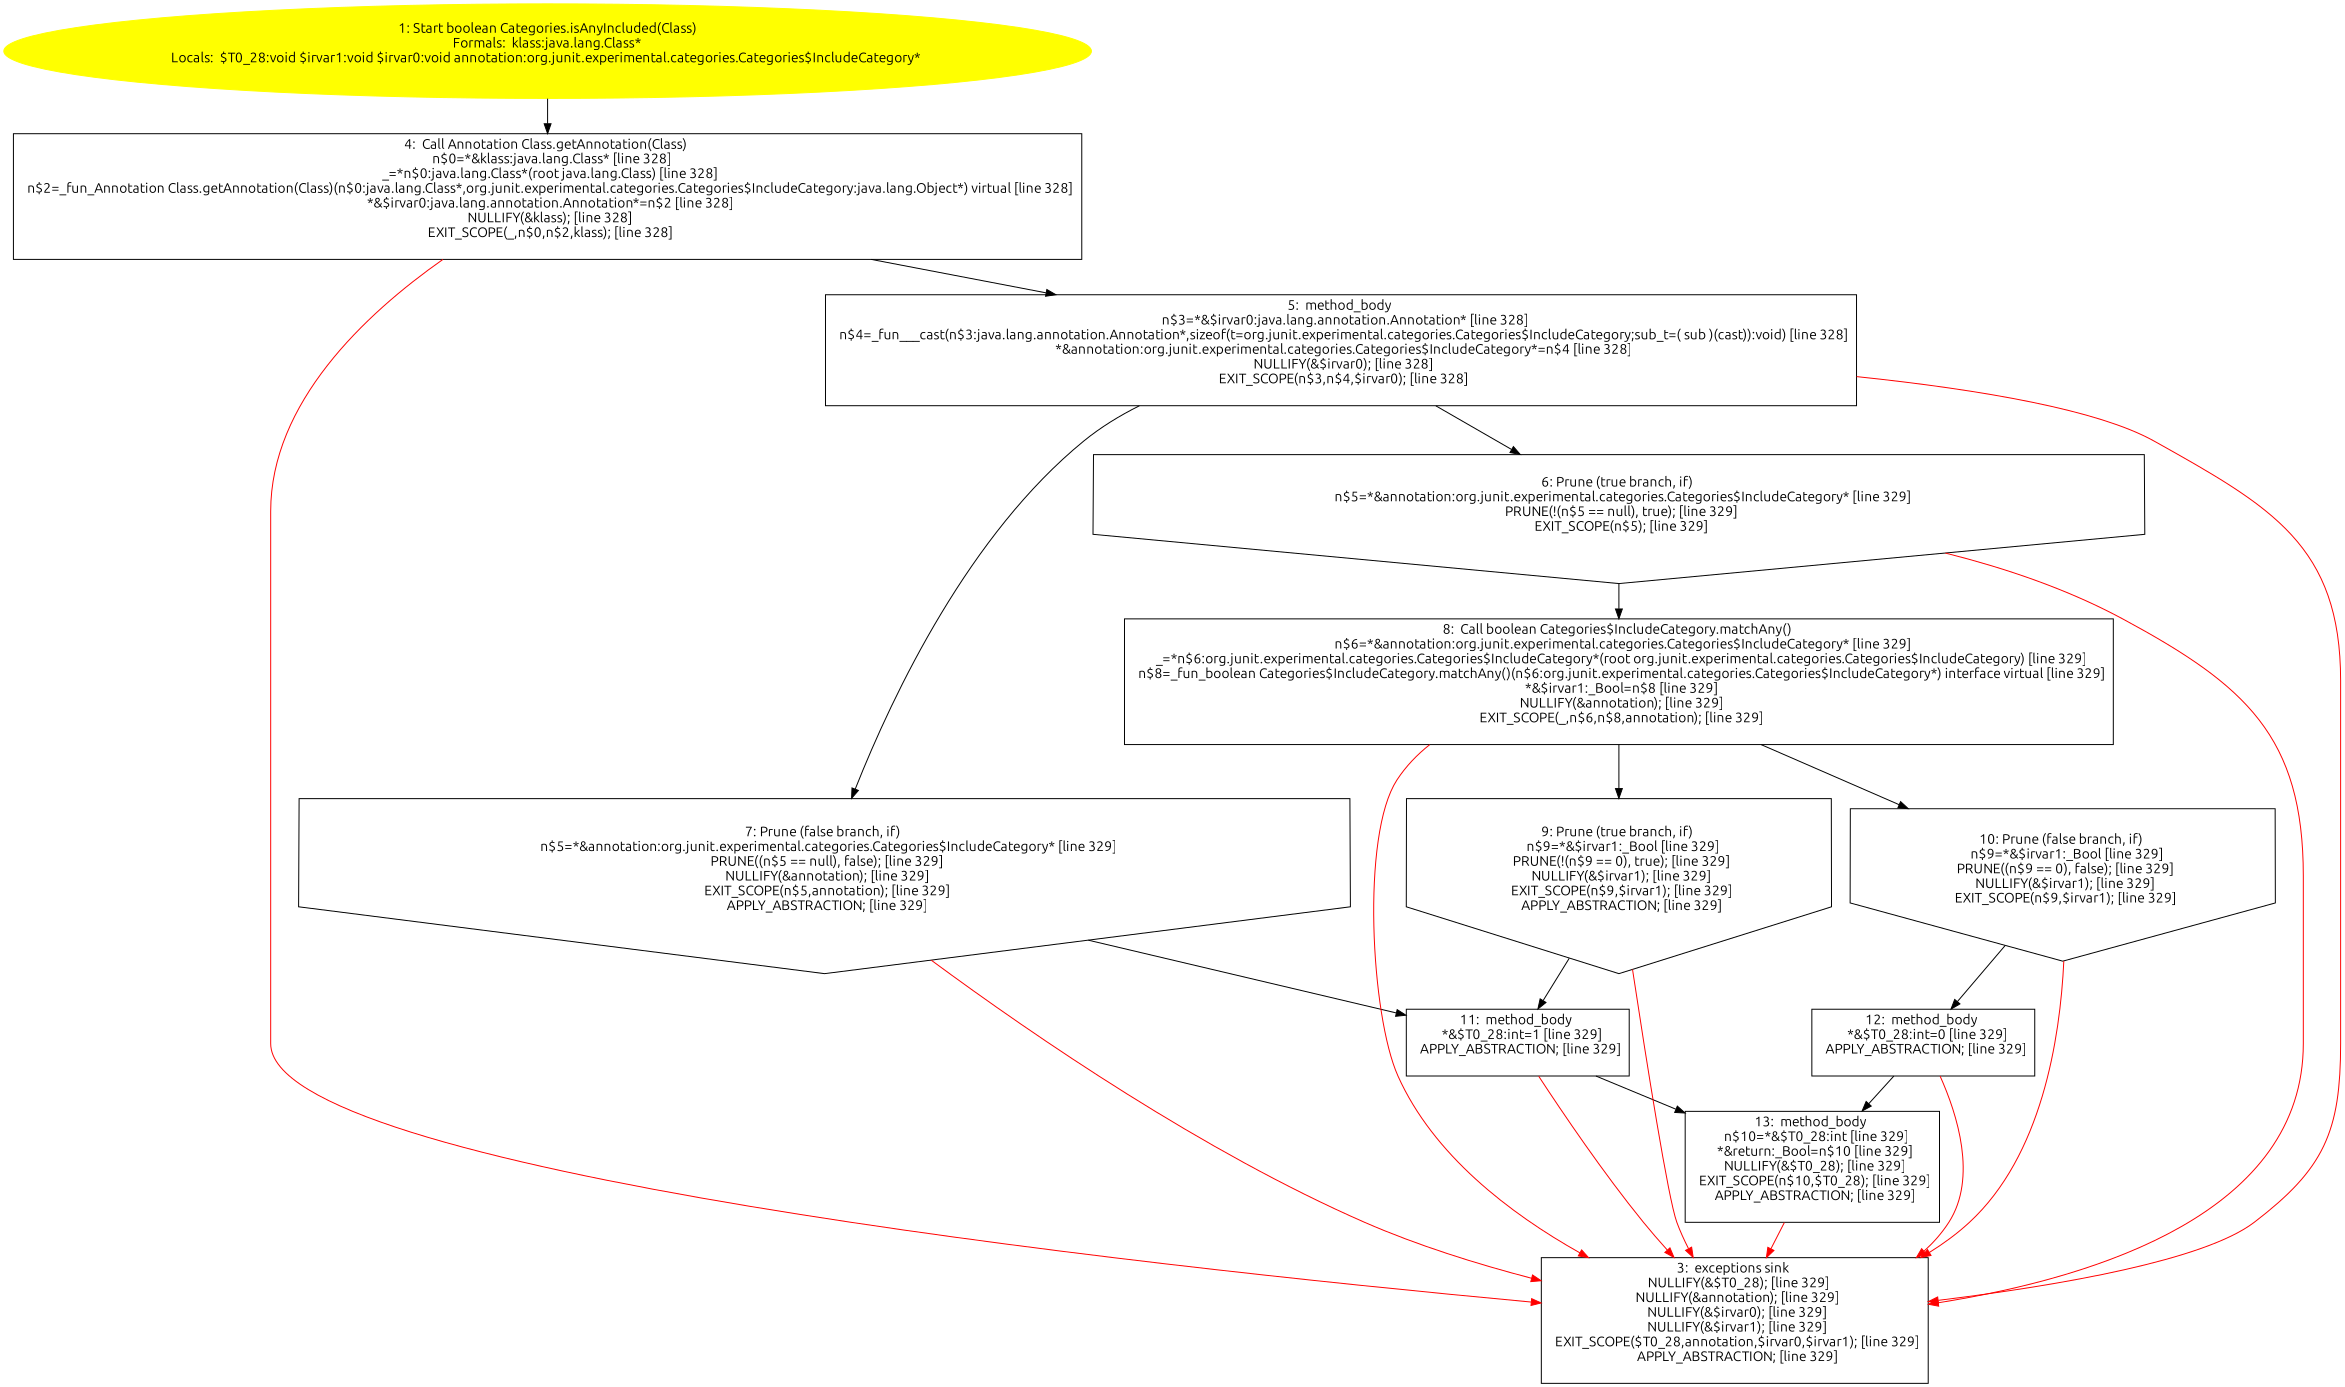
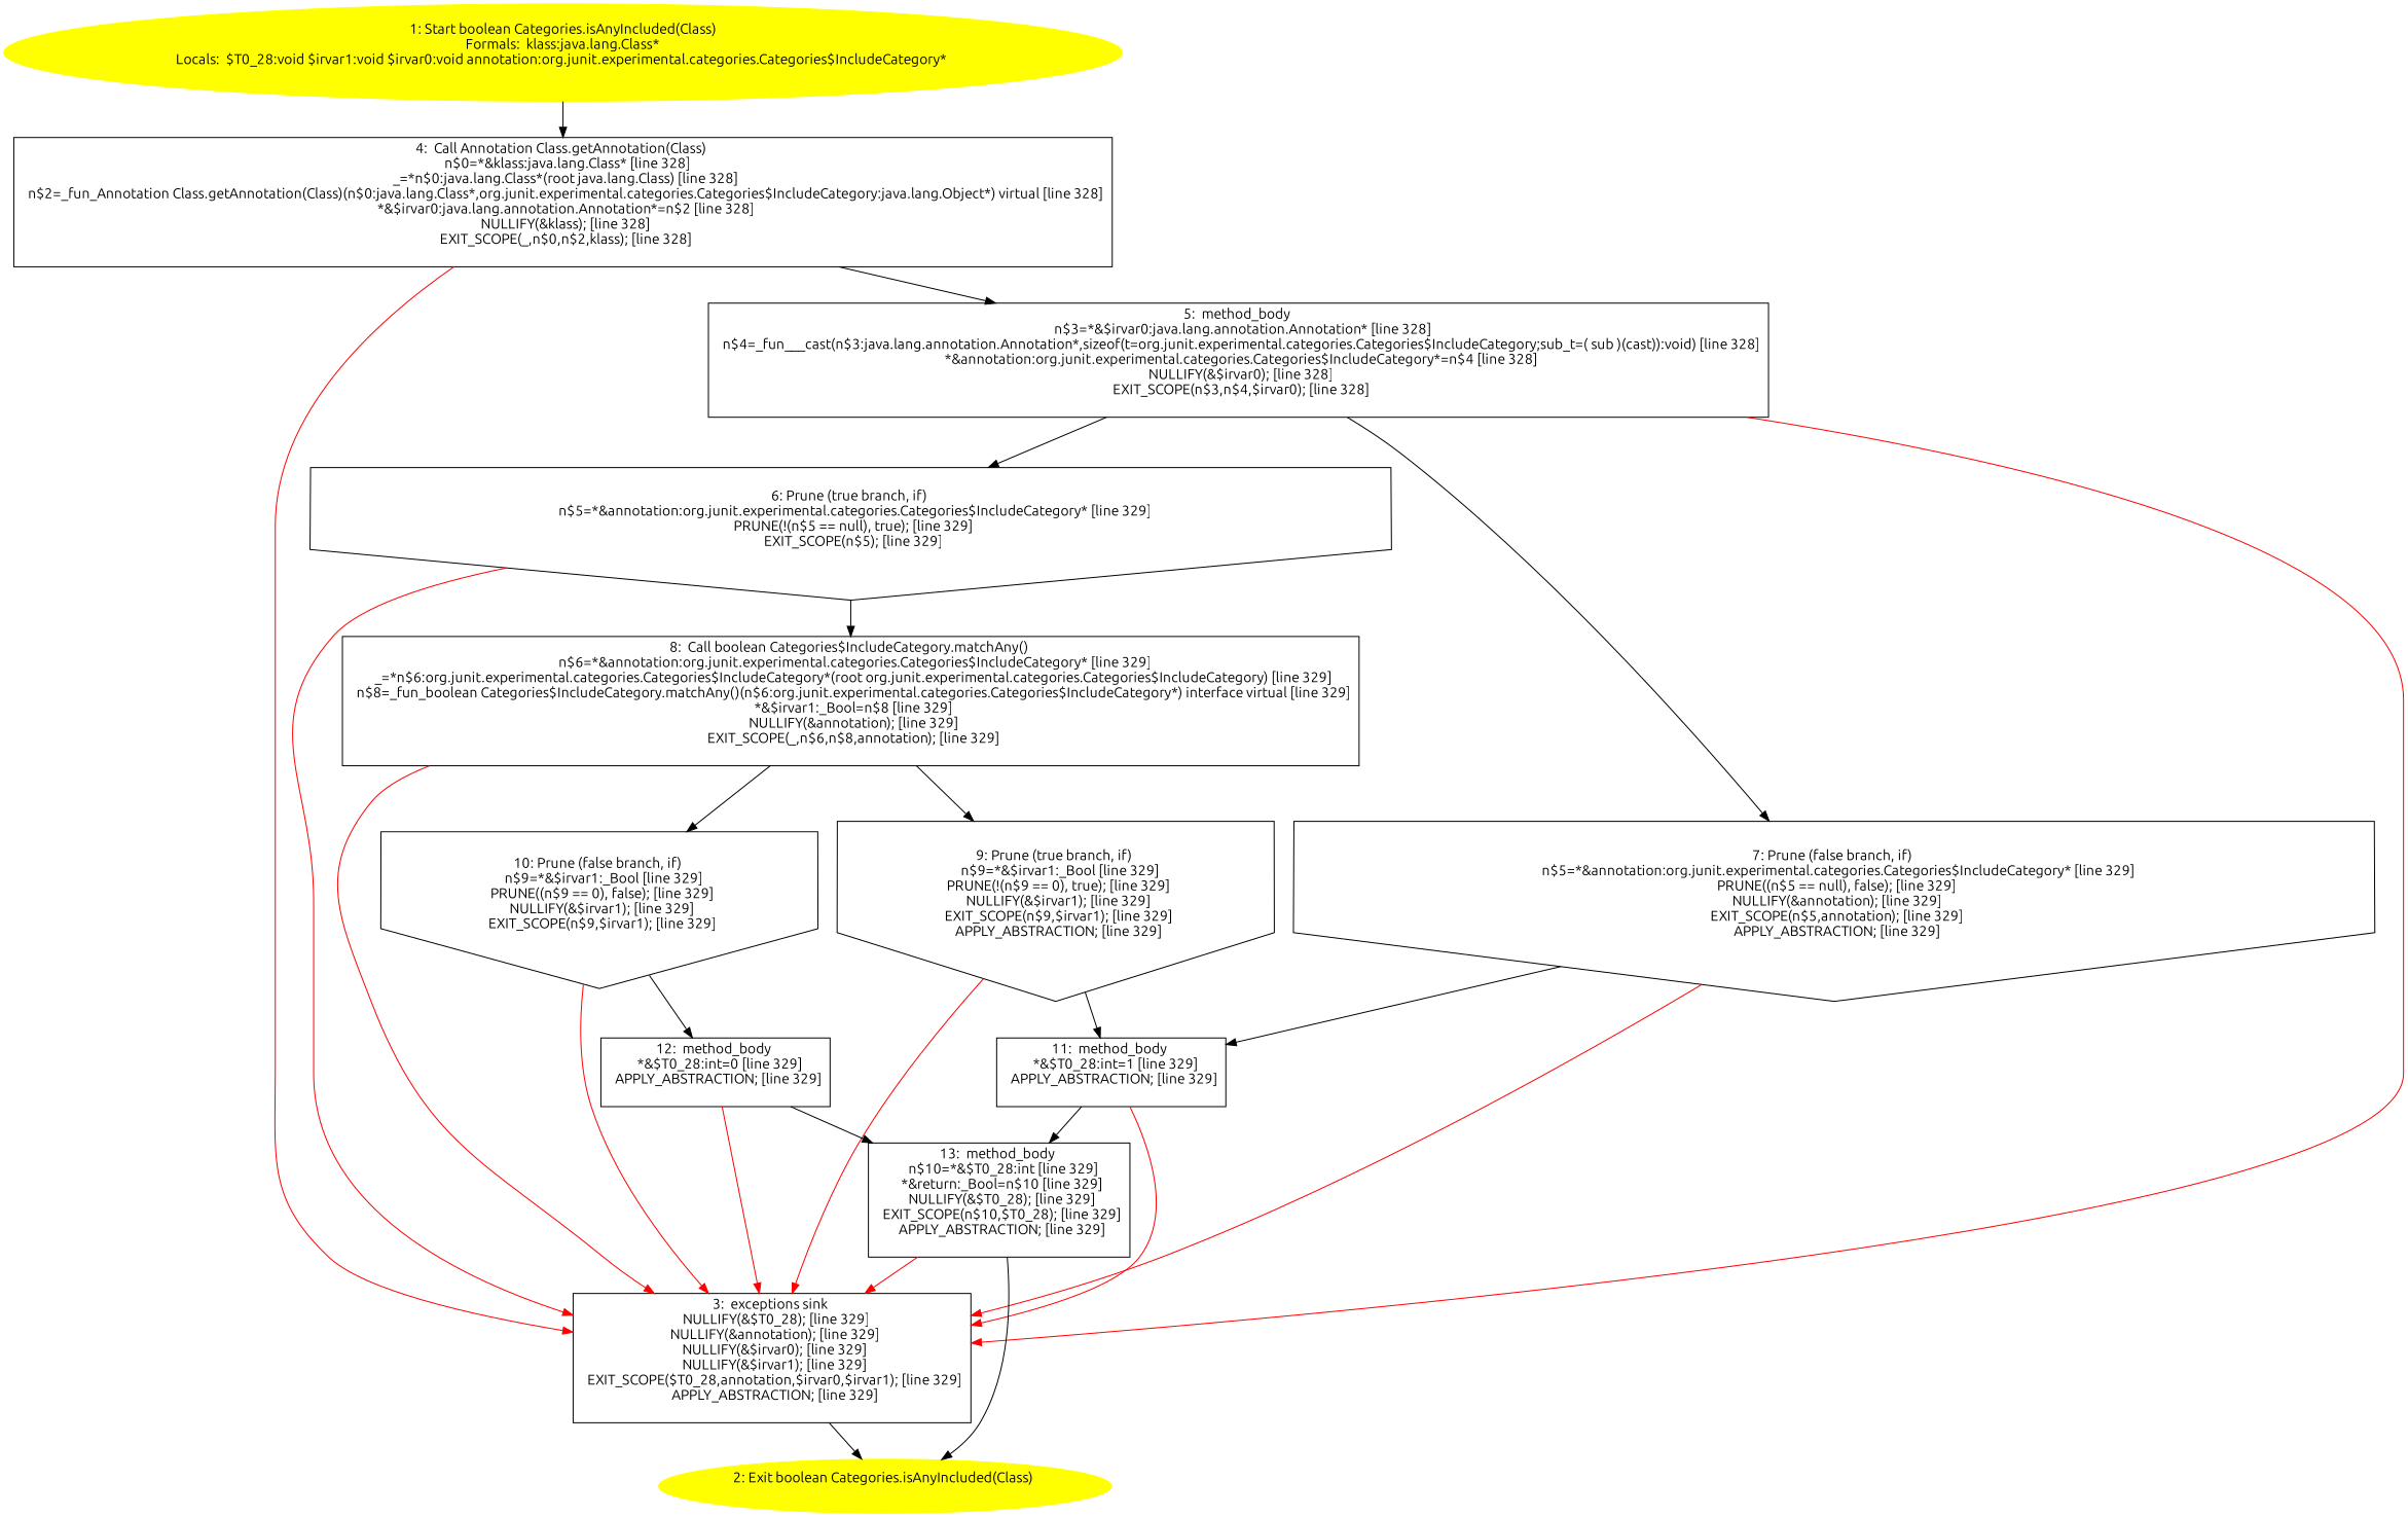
  digraph {
    fontname=Ubuntu
    node [fontname=Ubuntu shape=box]
    edge [fontname=Ubuntu]
    n1 [color=yellow label="1: Start boolean Categories.isAnyIncluded(Class)\nFormals:  klass:java.lang.Class*\nLocals:  $T0_28:void $irvar1:void $irvar0:void annotation:org.junit.experimental.categories.Categories$IncludeCategory* \n  " style=filled shape=""]
    n2 [label="4:  Call Annotation Class.getAnnotation(Class) \n   n$0=*&klass:java.lang.Class* [line 328]\n  _=*n$0:java.lang.Class*(root java.lang.Class) [line 328]\n  n$2=_fun_Annotation Class.getAnnotation(Class)(n$0:java.lang.Class*,org.junit.experimental.categories.Categories$IncludeCategory:java.lang.Object*) virtual [line 328]\n  *&$irvar0:java.lang.annotation.Annotation*=n$2 [line 328]\n  NULLIFY(&klass); [line 328]\n  EXIT_SCOPE(_,n$0,n$2,klass); [line 328]\n "]
    n3 [label="3:  exceptions sink \n   NULLIFY(&$T0_28); [line 329]\n  NULLIFY(&annotation); [line 329]\n  NULLIFY(&$irvar0); [line 329]\n  NULLIFY(&$irvar1); [line 329]\n  EXIT_SCOPE($T0_28,annotation,$irvar0,$irvar1); [line 329]\n  APPLY_ABSTRACTION; [line 329]\n "]
    n4 [label="5:  method_body \n   n$3=*&$irvar0:java.lang.annotation.Annotation* [line 328]\n  n$4=_fun___cast(n$3:java.lang.annotation.Annotation*,sizeof(t=org.junit.experimental.categories.Categories$IncludeCategory;sub_t=( sub )(cast)):void) [line 328]\n  *&annotation:org.junit.experimental.categories.Categories$IncludeCategory*=n$4 [line 328]\n  NULLIFY(&$irvar0); [line 328]\n  EXIT_SCOPE(n$3,n$4,$irvar0); [line 328]\n "]
+   n5 [color=yellow label="2: Exit boolean Categories.isAnyIncluded(Class) \n  " style=filled shape=""]
    n6 [label="6: Prune (true branch, if) \n   n$5=*&annotation:org.junit.experimental.categories.Categories$IncludeCategory* [line 329]\n  PRUNE(!(n$5 == null), true); [line 329]\n  EXIT_SCOPE(n$5); [line 329]\n " shape=invhouse]
    n7 [label="7: Prune (false branch, if) \n   n$5=*&annotation:org.junit.experimental.categories.Categories$IncludeCategory* [line 329]\n  PRUNE((n$5 == null), false); [line 329]\n  NULLIFY(&annotation); [line 329]\n  EXIT_SCOPE(n$5,annotation); [line 329]\n  APPLY_ABSTRACTION; [line 329]\n " shape=invhouse]
    n8 [label="8:  Call boolean Categories$IncludeCategory.matchAny() \n   n$6=*&annotation:org.junit.experimental.categories.Categories$IncludeCategory* [line 329]\n  _=*n$6:org.junit.experimental.categories.Categories$IncludeCategory*(root org.junit.experimental.categories.Categories$IncludeCategory) [line 329]\n  n$8=_fun_boolean Categories$IncludeCategory.matchAny()(n$6:org.junit.experimental.categories.Categories$IncludeCategory*) interface virtual [line 329]\n  *&$irvar1:_Bool=n$8 [line 329]\n  NULLIFY(&annotation); [line 329]\n  EXIT_SCOPE(_,n$6,n$8,annotation); [line 329]\n "]
    n9 [label="11:  method_body \n   *&$T0_28:int=1 [line 329]\n  APPLY_ABSTRACTION; [line 329]\n "]
    n10 [label="9: Prune (true branch, if) \n   n$9=*&$irvar1:_Bool [line 329]\n  PRUNE(!(n$9 == 0), true); [line 329]\n  NULLIFY(&$irvar1); [line 329]\n  EXIT_SCOPE(n$9,$irvar1); [line 329]\n  APPLY_ABSTRACTION; [line 329]\n " shape=invhouse]
    n11 [label="10: Prune (false branch, if) \n   n$9=*&$irvar1:_Bool [line 329]\n  PRUNE((n$9 == 0), false); [line 329]\n  NULLIFY(&$irvar1); [line 329]\n  EXIT_SCOPE(n$9,$irvar1); [line 329]\n " shape=invhouse]
    n12 [label="13:  method_body \n   n$10=*&$T0_28:int [line 329]\n  *&return:_Bool=n$10 [line 329]\n  NULLIFY(&$T0_28); [line 329]\n  EXIT_SCOPE(n$10,$T0_28); [line 329]\n  APPLY_ABSTRACTION; [line 329]\n "]
    n13 [label="12:  method_body \n   *&$T0_28:int=0 [line 329]\n  APPLY_ABSTRACTION; [line 329]\n "]
    n1 -> n2
    n2 -> n3 [color=red]
    n2 -> n4
+   n3 -> n5
    n4 -> n3 [color=red]
    n4 -> n6
    n4 -> n7
    n6 -> n3 [color=red]
    n6 -> n8
    n7 -> n3 [color=red]
    n7 -> n9
    n8 -> n3 [color=red]
    n8 -> n10
    n8 -> n11
    n9 -> n3 [color=red]
    n9 -> n12
    n10 -> n3 [color=red]
    n10 -> n9
    n11 -> n3 [color=red]
    n11 -> n13
    n12 -> n3 [color=red]
+   n12 -> n5
    n13 -> n3 [color=red]
    n13 -> n12
  }
